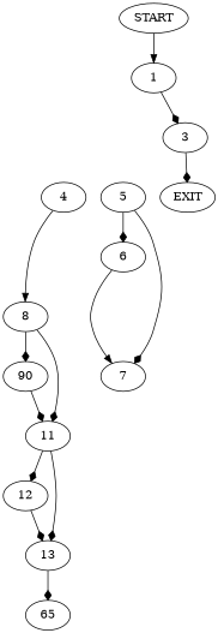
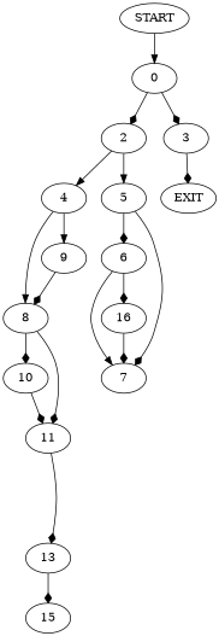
  digraph {
    edge [arrowhead=diamond]
    n1 [label=START]
-   1
+   1 [label=0]
+   2
    3
    n5 [label=EXIT]
    4
    5
    8
+   9
    6
    7
-   10 [label=90]
+   10
    11
-   12
+   16
    13
-   15 [label=65]
+   15
    n1 -> 1 [arrowhead=normal]
+   1 -> 2
    1 -> 3
+   2 -> 4 [arrowhead=normal]
+   2 -> 5 [arrowhead=normal]
    3 -> n5
    4 -> 8 [arrowhead=normal]
+   4 -> 9 [arrowhead=normal]
    5 -> 6
    5 -> 7
    8 -> 10
    8 -> 11
+   9 -> 8
    6 -> 7 [arrowhead=normal]
+   6 -> 16
    10 -> 11
-   11 -> 12
    11 -> 13
-   12 -> 13
+   16 -> 7
    13 -> 15
  }
